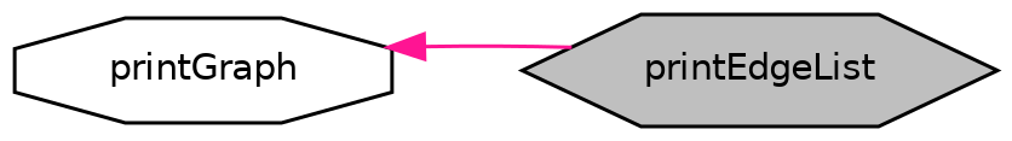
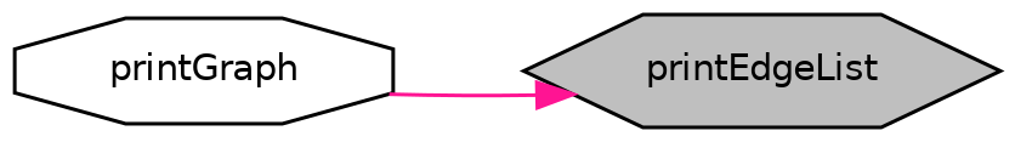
  digraph {
    rankdir=RL
    node [color=black fontname=Helvetica fontsize=10 style=filled]
    n1 [fillcolor=grey75 fontcolor=black height=0.2 label=printEdgeList shape=hexagon width=0.4]
    n2 [fillcolor=white height=0.2 label=printGraph shape=octagon width=0.4]
-   n2 -> n1 [color=deeppink dir=back fontname=Helvetica fontsize=10 labelfontname=Helvetica labelfontsize=10 style=solid]
+   n1 -> n2 [color=deeppink dir=back fontname=Helvetica fontsize=10 labelfontname=Helvetica labelfontsize=10 style=solid]
  }
